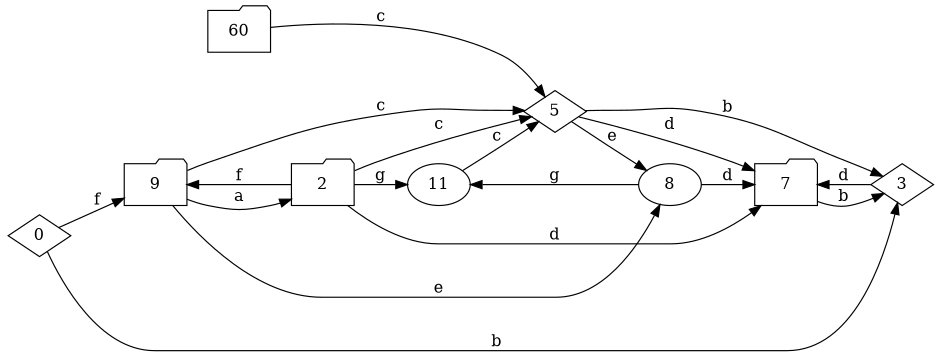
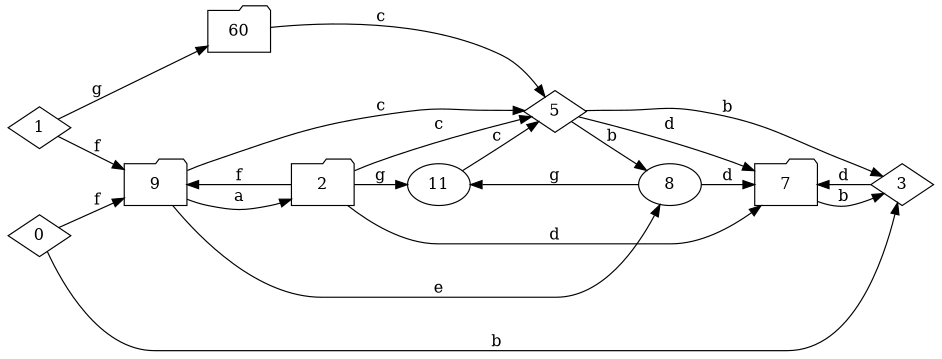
  strict digraph {
    rankdir=LR
    node [shape=diamond]
+   1
    9 [shape=folder]
    n3 [label=60 shape=folder]
    2 [shape=folder]
    5
    8 [shape=ellipse]
    7 [shape=folder]
    11 [shape=ellipse]
    3
    0
+   1 -> 9 [label=f]
+   1 -> n3 [label=g]
    9 -> 2 [label=a]
    9 -> 5 [label=c]
    9 -> 8 [label=e]
    n3 -> 5 [label=c]
    2 -> 9 [label=f]
    2 -> 5 [label=c]
    2 -> 7 [label=d]
    2 -> 11 [label=g]
-   5 -> 8 [label=e]
+   5 -> 8 [label=b]
    5 -> 7 [label=d]
    5 -> 3 [label=b]
    8 -> 7 [label=d]
    8 -> 11 [label=g]
    7 -> 3 [label=b]
    11 -> 5 [label=c]
    3 -> 7 [label=d]
    0 -> 9 [label=f]
    0 -> 3 [label=b]
  }
